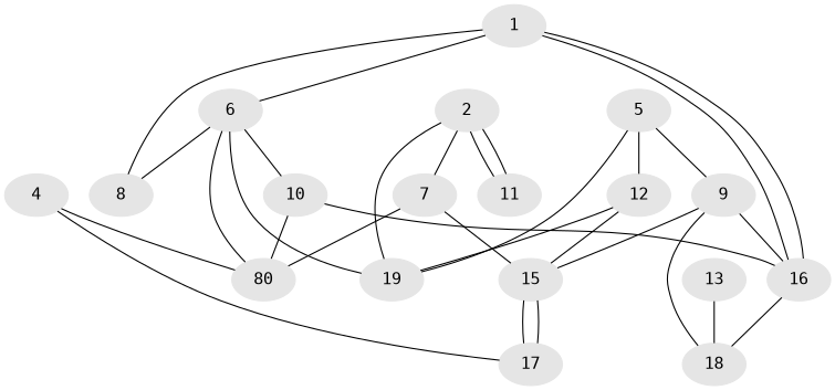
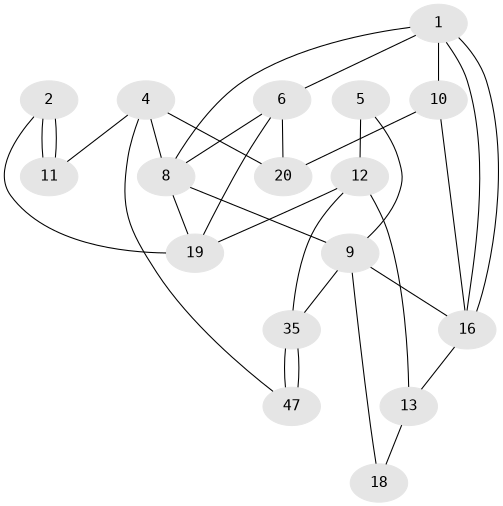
  graph {
    fontname="DejaVu Sans Mono"
    node [color=gray90 fontname="DejaVu Sans Mono" style=filled]
    edge [fontname="DejaVu Sans Mono"]
    6 [super="+14"]
    8
    19
-   20 [label=80]
+   20
    1
    10
    16 [super="+3"]
    9
    18 [super="+14"]
    2
-   7
    11
-   15
+   15 [label=35]
    4
-   17
+   17 [label=47]
    5
    12
    13 [super="+3"]
    6 -- 8
    6 -- 19
    6 -- 20
+   8 -- 9
    1 -- 6
    1 -- 8
-   6 -- 10
+   1 -- 10
    1 -- 16
    1 -- 16
    10 -- 20
    10 -- 16
-   16 -- 18
+   16 -- 13
    9 -- 16
    9 -- 18
    9 -- 15
    2 -- 19
-   2 -- 7
    2 -- 11
    2 -- 11
-   7 -- 20
-   7 -- 15
    15 -- 17
    15 -- 17
+   4 -- 8
    4 -- 20
+   4 -- 11
    4 -- 17
-   5 -- 19
+   8 -- 19
    5 -- 9
    5 -- 12
    12 -- 19
    12 -- 15
+   12 -- 13
    13 -- 18
  }
